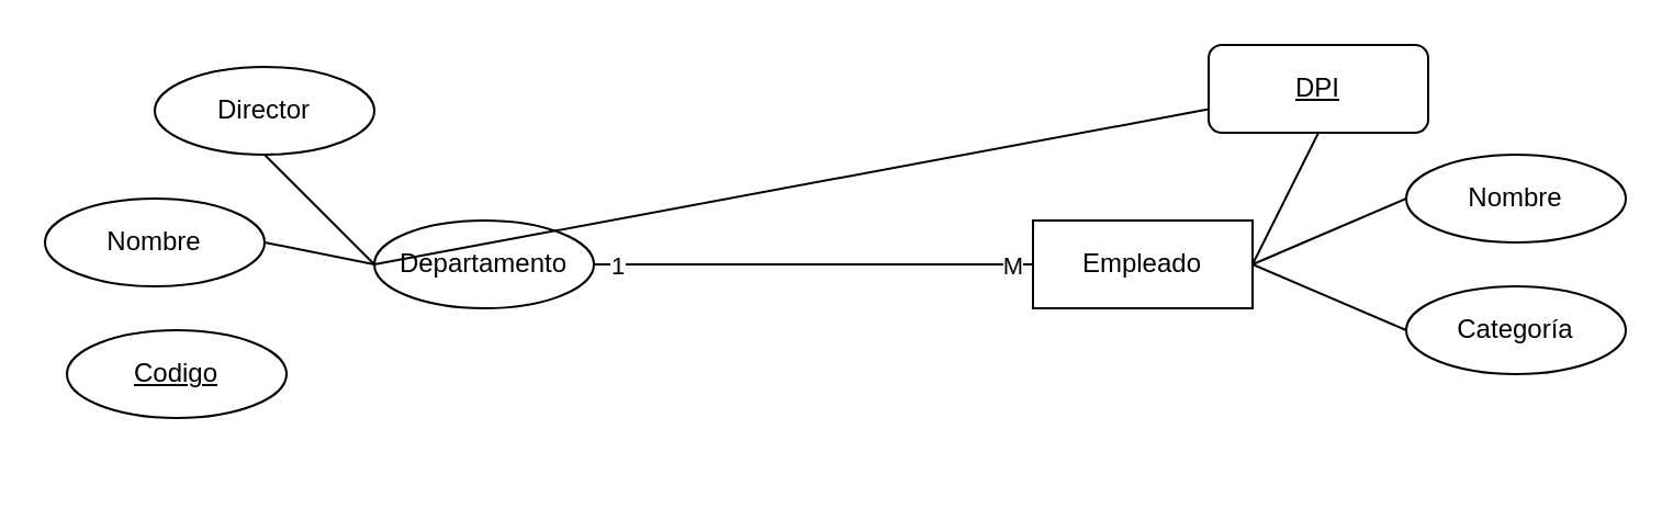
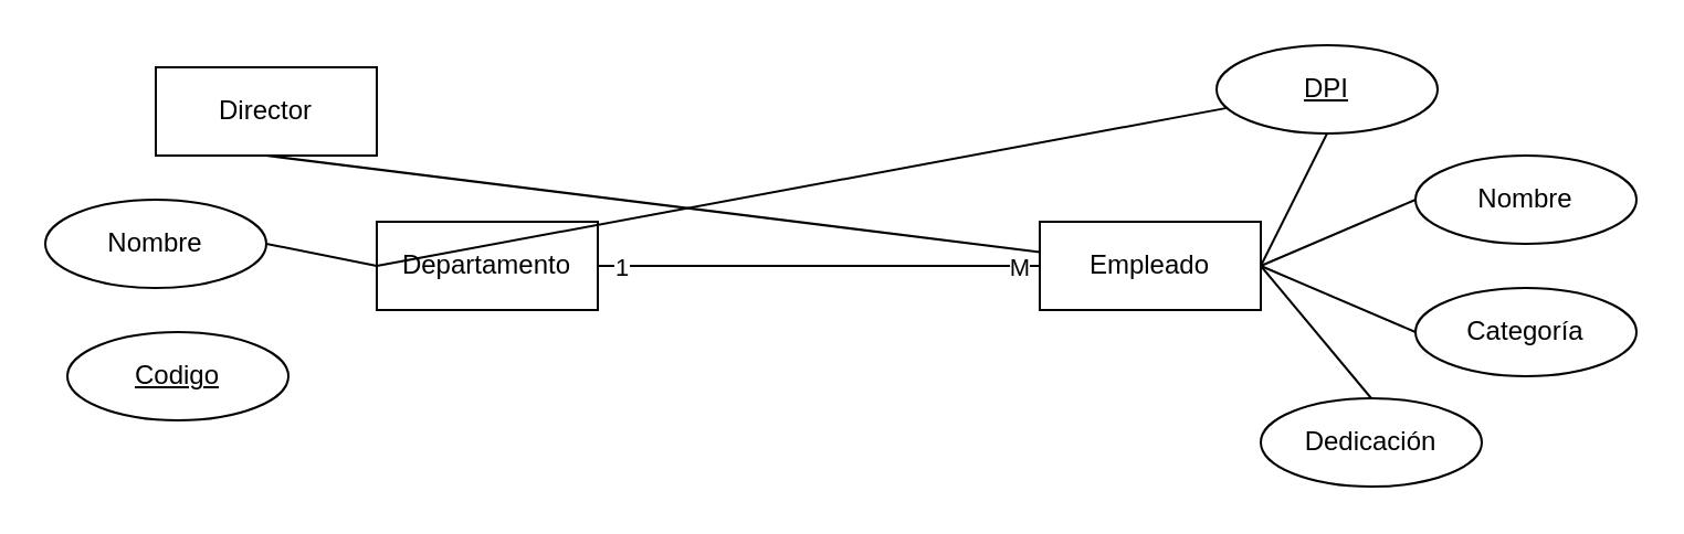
  <mxCell id="0" />
  <mxCell id="1" parent="0" />
- <mxCell id="2" value="Departamento" style="ellipse;whiteSpace=wrap;html=1;align=center;" vertex="1" parent="1"><mxGeometry x="170" y="100" width="100" height="40" as="geometry" /></mxCell>
+ <mxCell id="2" value="Departamento" style="whiteSpace=wrap;html=1;align=center;" vertex="1" parent="1"><mxGeometry x="170" y="100" width="100" height="40" as="geometry" /></mxCell>
  <mxCell id="3" value="Empleado" style="whiteSpace=wrap;html=1;align=center;" vertex="1" parent="1"><mxGeometry x="470" y="100" width="100" height="40" as="geometry" /></mxCell>
  <mxCell id="4" value="Codigo" style="ellipse;whiteSpace=wrap;html=1;align=center;fontStyle=4;" vertex="1" parent="1"><mxGeometry x="30" y="150" width="100" height="40" as="geometry" /></mxCell>
  <mxCell id="5" value="Nombre" style="ellipse;whiteSpace=wrap;html=1;align=center;" vertex="1" parent="1"><mxGeometry x="20" y="90" width="100" height="40" as="geometry" /></mxCell>
- <mxCell id="6" value="Director" style="ellipse;whiteSpace=wrap;html=1;align=center;" vertex="1" parent="1"><mxGeometry x="70" y="30" width="100" height="40" as="geometry" /></mxCell>
+ <mxCell id="6" value="Director" style="whiteSpace=wrap;html=1;align=center;rounded=0;" vertex="1" parent="1"><mxGeometry x="70" y="30" width="100" height="40" as="geometry" /></mxCell>
  <mxCell id="7" value="" style="endArrow=none;html=1;rounded=0;entryX=0;entryY=0.5;entryDx=0;entryDy=0;exitX=1;exitY=0.5;exitDx=0;exitDy=0;" edge="1" parent="1" source="5" target="2"><mxGeometry relative="1" as="geometry"><mxPoint x="130" y="59.66" as="sourcePoint" /><mxPoint x="290" y="59.66" as="targetPoint" /></mxGeometry></mxCell>
  <mxCell id="8" value="" style="endArrow=none;html=1;rounded=0;exitX=0;exitY=0.5;exitDx=0;exitDy=0;" edge="1" parent="1" source="2" target="14"><mxGeometry relative="1" as="geometry"><mxPoint x="170" y="110" as="sourcePoint" /><mxPoint x="190" y="190.34" as="targetPoint" /></mxGeometry></mxCell>
- <mxCell id="9" value="" style="endArrow=none;html=1;rounded=0;entryX=0;entryY=0.5;entryDx=0;entryDy=0;exitX=0.5;exitY=1;exitDx=0;exitDy=0;" edge="1" parent="1" source="6" target="2"><mxGeometry relative="1" as="geometry"><mxPoint x="140" y="69.66" as="sourcePoint" /><mxPoint x="180" y="120" as="targetPoint" /></mxGeometry></mxCell>
+ <mxCell id="9" value="" style="endArrow=none;html=1;rounded=0;exitX=0.5;exitY=1;exitDx=0;exitDy=0;" edge="1" parent="1" source="6" target="3"><mxGeometry relative="1" as="geometry"><mxPoint x="140" y="69.66" as="sourcePoint" /><mxPoint x="180" y="120" as="targetPoint" /></mxGeometry></mxCell>
  <mxCell id="10" value="" style="endArrow=none;html=1;rounded=0;exitX=1;exitY=0.5;exitDx=0;exitDy=0;entryX=0;entryY=0.5;entryDx=0;entryDy=0;" edge="1" parent="1" source="2"><mxGeometry relative="1" as="geometry"><mxPoint x="320" y="160" as="sourcePoint" /><mxPoint x="310" y="120" as="targetPoint" /></mxGeometry></mxCell>
  <mxCell id="11" value="" style="endArrow=none;html=1;rounded=0;exitX=1;exitY=0.5;exitDx=0;exitDy=0;entryX=0;entryY=0.5;entryDx=0;entryDy=0;" edge="1" parent="1" source="2" target="3"><mxGeometry relative="1" as="geometry"><mxPoint x="430" y="120" as="sourcePoint" /><mxPoint x="560" y="170" as="targetPoint" /></mxGeometry></mxCell>
  <mxCell id="12" value="M" style="edgeLabel;html=1;align=center;verticalAlign=middle;resizable=0;points=[];" vertex="1" connectable="0" parent="11"><mxGeometry x="0.4" y="1" relative="1" as="geometry"><mxPoint x="50" y="1" as="offset" /></mxGeometry></mxCell>
  <mxCell id="13" value="1" style="edgeLabel;html=1;align=center;verticalAlign=middle;resizable=0;points=[];" vertex="1" connectable="0" parent="11"><mxGeometry x="-0.378" y="-3" relative="1" as="geometry"><mxPoint x="-52" y="-3" as="offset" /></mxGeometry></mxCell>
- <mxCell id="14" value="DPI" style="whiteSpace=wrap;html=1;align=center;fontStyle=4;rounded=1;" vertex="1" parent="1"><mxGeometry x="550" y="20" width="100" height="40" as="geometry" /></mxCell>
+ <mxCell id="14" value="DPI" style="ellipse;whiteSpace=wrap;html=1;align=center;fontStyle=4;" vertex="1" parent="1"><mxGeometry x="550" y="20" width="100" height="40" as="geometry" /></mxCell>
  <mxCell id="15" value="" style="endArrow=none;html=1;rounded=0;entryX=0.5;entryY=1;entryDx=0;entryDy=0;exitX=1;exitY=0.5;exitDx=0;exitDy=0;" edge="1" parent="1" source="3" target="14"><mxGeometry relative="1" as="geometry"><mxPoint x="440" y="130" as="sourcePoint" /><mxPoint x="600" y="130" as="targetPoint" /></mxGeometry></mxCell>
  <mxCell id="16" value="Nombre" style="ellipse;whiteSpace=wrap;html=1;align=center;" vertex="1" parent="1"><mxGeometry x="640" y="70" width="100" height="40" as="geometry" /></mxCell>
  <mxCell id="17" value="" style="endArrow=none;html=1;rounded=0;entryX=0;entryY=0.5;entryDx=0;entryDy=0;exitX=1;exitY=0.5;exitDx=0;exitDy=0;" edge="1" parent="1" source="3" target="16"><mxGeometry relative="1" as="geometry"><mxPoint x="440" y="130" as="sourcePoint" /><mxPoint x="600" y="130" as="targetPoint" /></mxGeometry></mxCell>
  <mxCell id="18" value="Categoría" style="ellipse;whiteSpace=wrap;html=1;align=center;" vertex="1" parent="1"><mxGeometry x="640" y="130" width="100" height="40" as="geometry" /></mxCell>
+ <mxCell id="19" value="Dedicación" style="ellipse;whiteSpace=wrap;html=1;align=center;" vertex="1" parent="1"><mxGeometry x="570" y="180" width="100" height="40" as="geometry" /></mxCell>
  <mxCell id="20" value="" style="endArrow=none;html=1;rounded=0;entryX=0;entryY=0.5;entryDx=0;entryDy=0;exitX=1;exitY=0.5;exitDx=0;exitDy=0;" edge="1" parent="1" source="3" target="18"><mxGeometry relative="1" as="geometry"><mxPoint x="440" y="130" as="sourcePoint" /><mxPoint x="600" y="130" as="targetPoint" /></mxGeometry></mxCell>
+ <mxCell id="21" value="" style="endArrow=none;html=1;rounded=0;entryX=0.5;entryY=0;entryDx=0;entryDy=0;exitX=1;exitY=0.5;exitDx=0;exitDy=0;" edge="1" parent="1" source="3" target="19"><mxGeometry relative="1" as="geometry"><mxPoint x="440" y="130" as="sourcePoint" /><mxPoint x="600" y="130" as="targetPoint" /></mxGeometry></mxCell>
